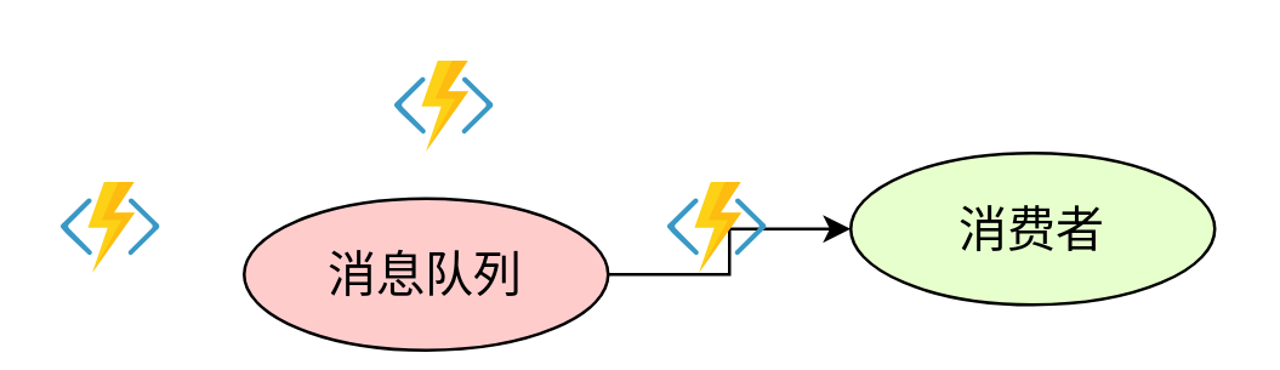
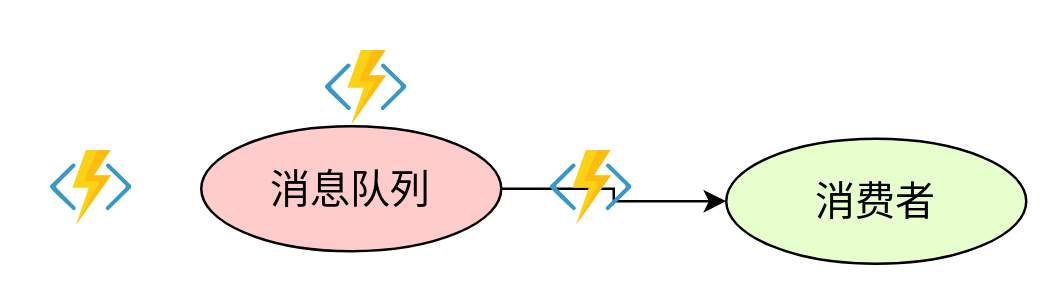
  <mxCell id="0" />
  <mxCell id="1" parent="0" />
  <mxCell id="2" value="" style="edgeStyle=orthogonalEdgeStyle;rounded=0;orthogonalLoop=1;jettySize=auto;html=1;fontSize=16;" edge="1" parent="1" source="3" target="4"><mxGeometry relative="1" as="geometry" /></mxCell>
- <mxCell id="3" value="消息队列" style="ellipse;whiteSpace=wrap;html=1;fillColor=#FFCCCC;fontSize=16;" vertex="1" parent="1"><mxGeometry x="80" y="65" width="120" height="50" as="geometry" /></mxCell>
- <mxCell id="4" value="消费者" style="ellipse;whiteSpace=wrap;html=1;fillColor=#E6FFCC;fontSize=16;" vertex="1" parent="1"><mxGeometry x="280" y="50" width="120" height="50" as="geometry" /></mxCell>
+ <mxCell id="3" value="消息队列" style="ellipse;whiteSpace=wrap;html=1;fillColor=#FFCCCC;fontSize=16;" vertex="1" parent="1"><mxGeometry x="80" y="50" width="120" height="50" as="geometry" /></mxCell>
+ <mxCell id="4" value="消费者" style="ellipse;whiteSpace=wrap;html=1;fillColor=#E6FFCC;fontSize=16;" vertex="1" parent="1"><mxGeometry x="290" y="55" width="120" height="50" as="geometry" /></mxCell>
  <mxCell id="5" value="" style="aspect=fixed;html=1;points=[];align=center;image;fontSize=16;image=img/lib/mscae/Functions.svg;fillColor=#E6FFCC;" vertex="1" parent="1"><mxGeometry x="20" y="60" width="32.61" height="30" as="geometry" /></mxCell>
  <mxCell id="6" value="" style="aspect=fixed;html=1;points=[];align=center;image;fontSize=16;image=img/lib/mscae/Functions.svg;fillColor=#E6FFCC;" vertex="1" parent="1"><mxGeometry x="130" y="20" width="32.61" height="30" as="geometry" /></mxCell>
  <mxCell id="7" value="" style="aspect=fixed;html=1;points=[];align=center;image;fontSize=16;image=img/lib/mscae/Functions.svg;fillColor=#E6FFCC;" vertex="1" parent="1"><mxGeometry x="220" y="60" width="32.61" height="30" as="geometry" /></mxCell>
